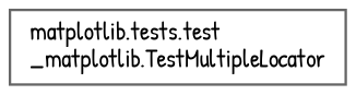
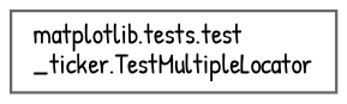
  digraph {
    rankdir=LR
    fontname="Patrick Hand"
-   n1 [color=grey40 fillcolor=white fontname="Patrick Hand" fontsize=10 height=0.2 label="matplotlib.tests.test\l_matplotlib.TestMultipleLocator" shape=box style=filled width=0.4]
+   n1 [color=grey40 fillcolor=white fontname="Patrick Hand" fontsize=10 height=0.2 label="matplotlib.tests.test\l_ticker.TestMultipleLocator" shape=box style=filled width=0.4]
  }
